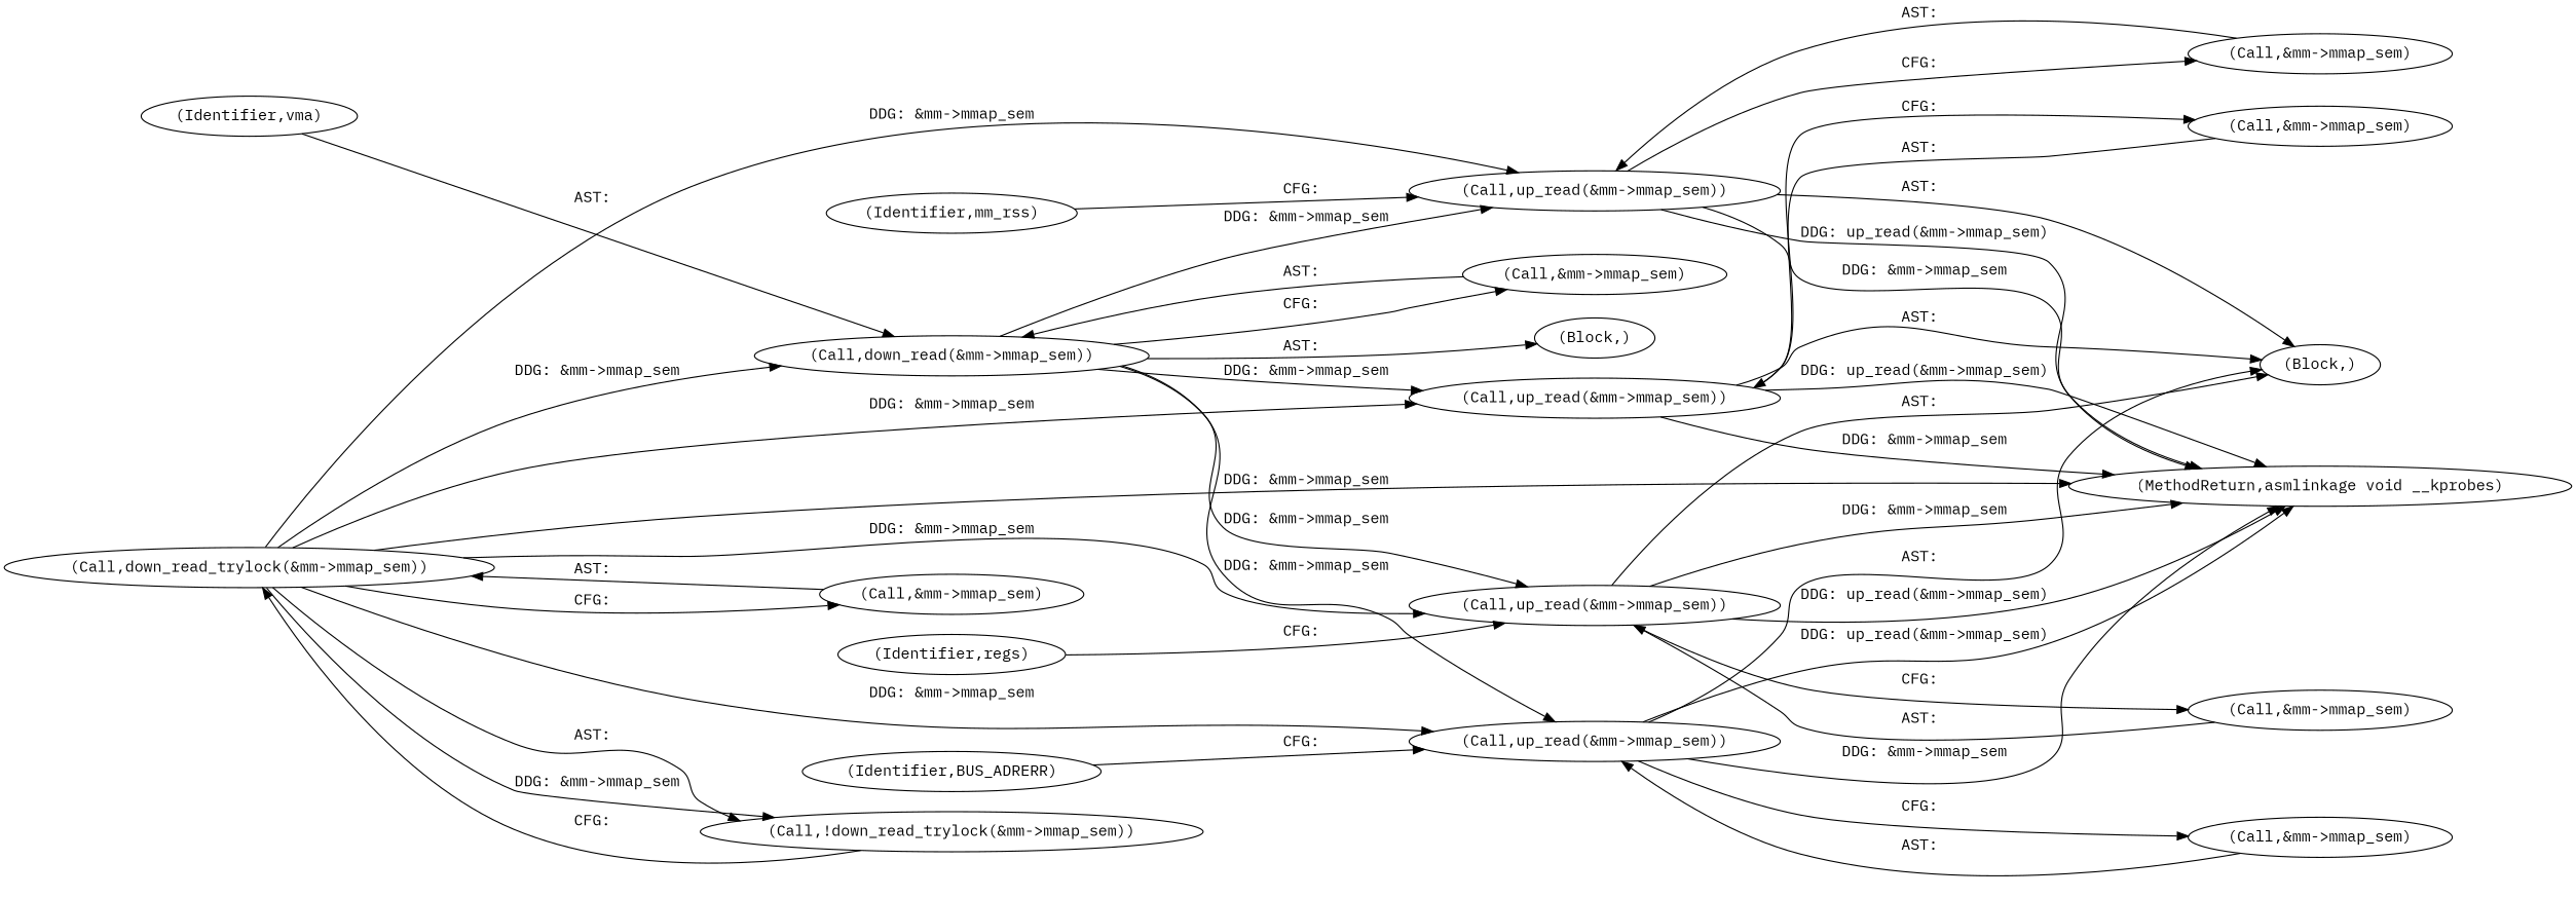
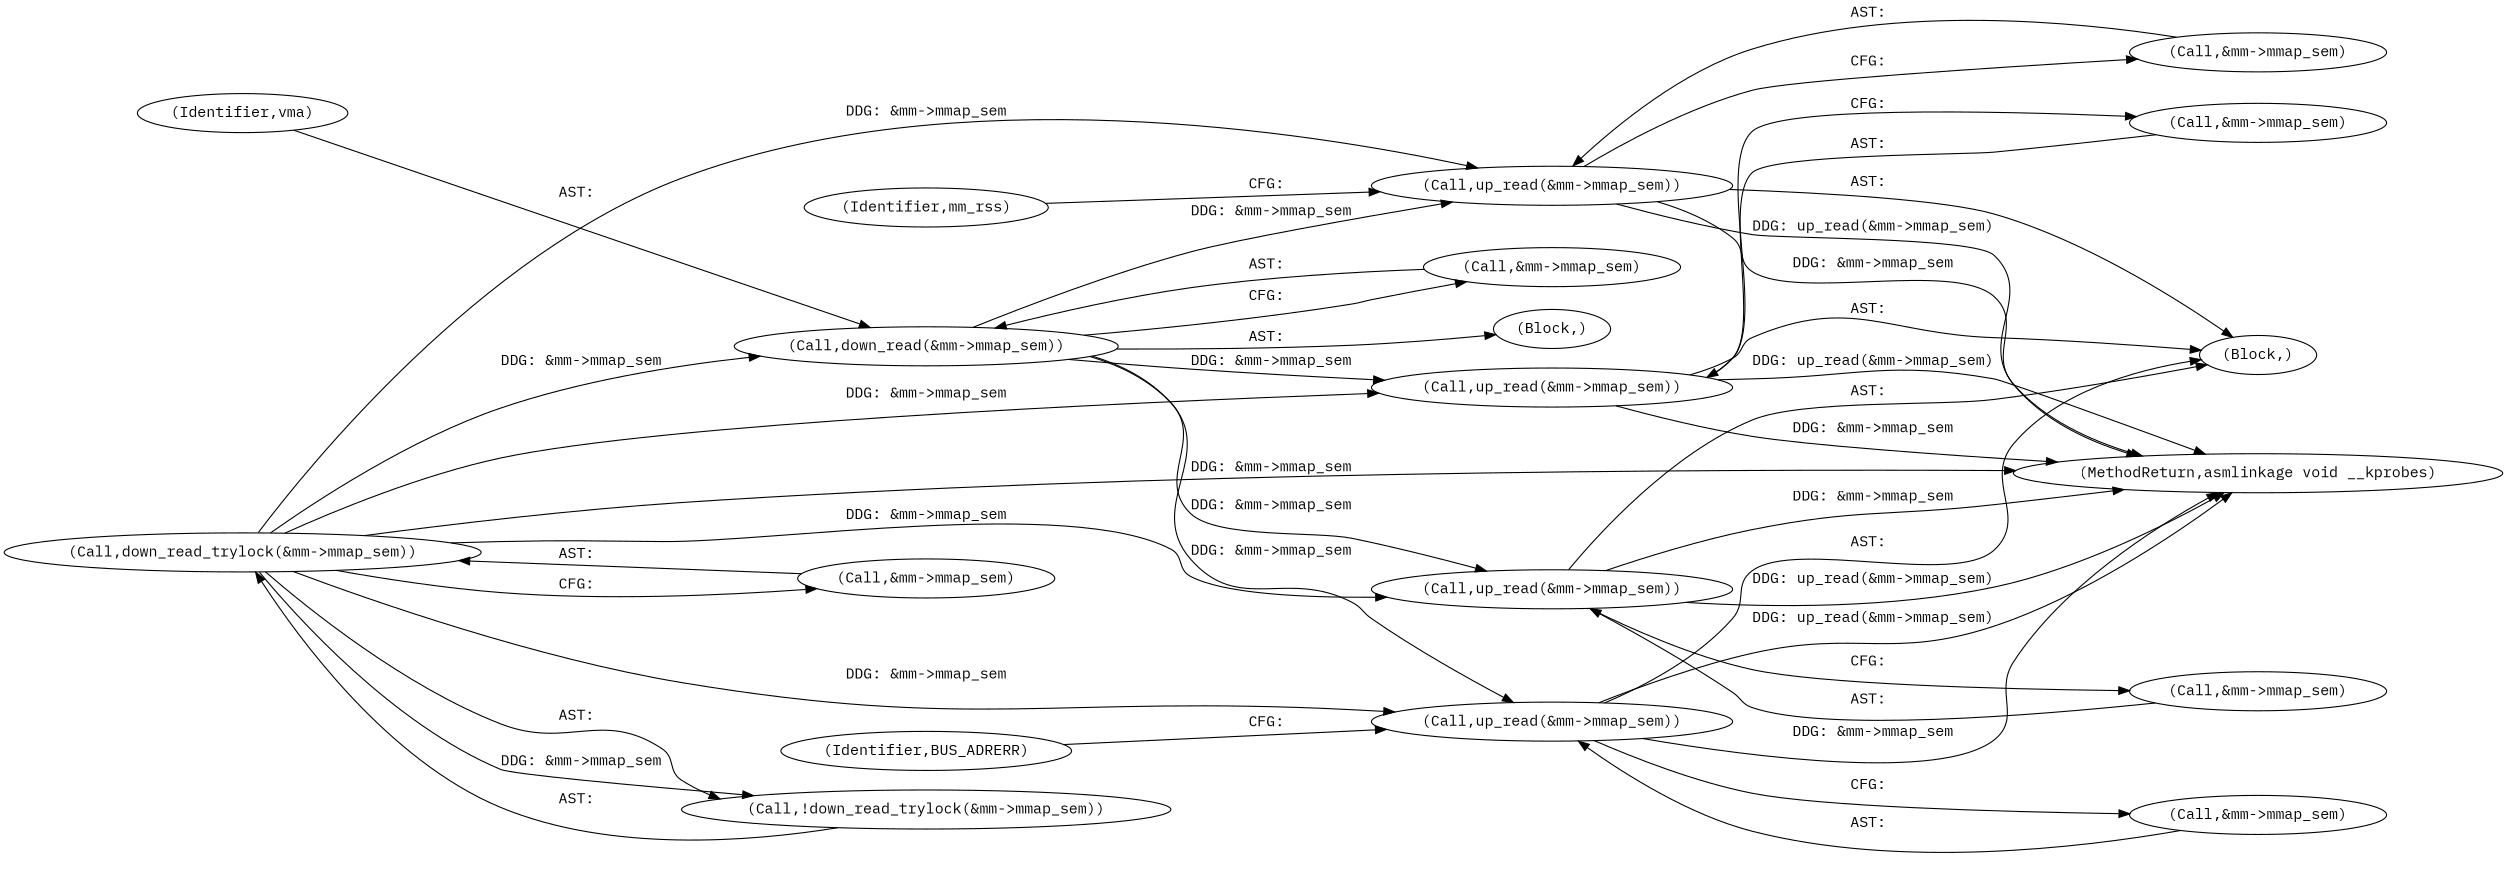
  digraph {
    fontname="IBM Plex Mono"
    rankdir=LR
    node [fontname="IBM Plex Mono"]
    edge [fontname="IBM Plex Mono"]
    n1 [label="(Call,down_read(&mm->mmap_sem))"]
    n2 [label="(Call,up_read(&mm->mmap_sem))"]
    n3 [label="(Call,up_read(&mm->mmap_sem))"]
    n4 [label="(Call,up_read(&mm->mmap_sem))"]
    n5 [label="(Call,up_read(&mm->mmap_sem))"]
    n6 [label="(Block,)"]
    n7 [label="(Call,&mm->mmap_sem)"]
    n8 [label="(MethodReturn,asmlinkage void __kprobes)"]
    n9 [label="(Block,)"]
    n10 [label="(Call,&mm->mmap_sem)"]
    n11 [label="(Call,&mm->mmap_sem)"]
    n12 [label="(Call,&mm->mmap_sem)"]
    n13 [label="(Call,&mm->mmap_sem)"]
    n14 [label="(Call,down_read_trylock(&mm->mmap_sem))"]
    n15 [label="(Call,!down_read_trylock(&mm->mmap_sem))"]
    n16 [label="(Call,&mm->mmap_sem)"]
    n17 [label="(Identifier,mm_rss)"]
-   n18 [label="(Identifier,regs)"]
    n19 [label="(Identifier,vma)"]
    n20 [label="(Identifier,BUS_ADRERR)"]
    n1 -> n2 [label="DDG: &mm->mmap_sem"]
    n1 -> n3 [label="DDG: &mm->mmap_sem"]
    n1 -> n4 [label="DDG: &mm->mmap_sem"]
    n1 -> n5 [label="DDG: &mm->mmap_sem"]
    n1 -> n6 [label="AST: "]
    n1 -> n7 [label="CFG: "]
    n2 -> n8 [label="DDG: &mm->mmap_sem"]
    n2 -> n8 [label="DDG: up_read(&mm->mmap_sem)"]
    n2 -> n9 [label="AST: "]
    n2 -> n10 [label="CFG: "]
    n3 -> n8 [label="DDG: up_read(&mm->mmap_sem)"]
    n3 -> n8 [label="DDG: &mm->mmap_sem"]
    n3 -> n9 [label="AST: "]
    n3 -> n11 [label="CFG: "]
    n4 -> n8 [label="DDG: up_read(&mm->mmap_sem)"]
    n4 -> n8 [label="DDG: &mm->mmap_sem"]
    n4 -> n9 [label="AST: "]
    n4 -> n12 [label="CFG: "]
    n5 -> n8 [label="DDG: &mm->mmap_sem"]
    n5 -> n8 [label="DDG: up_read(&mm->mmap_sem)"]
    n5 -> n9 [label="AST: "]
    n5 -> n13 [label="CFG: "]
    n7 -> n1 [label="AST: "]
    n10 -> n2 [label="AST: "]
    n11 -> n3 [label="AST: "]
    n12 -> n4 [label="AST: "]
    n13 -> n5 [label="AST: "]
    n14 -> n1 [label="DDG: &mm->mmap_sem"]
    n14 -> n2 [label="DDG: &mm->mmap_sem"]
    n14 -> n3 [label="DDG: &mm->mmap_sem"]
    n14 -> n4 [label="DDG: &mm->mmap_sem"]
    n14 -> n5 [label="DDG: &mm->mmap_sem"]
    n14 -> n8 [label="DDG: &mm->mmap_sem"]
    n14 -> n15 [label="AST: "]
    n14 -> n15 [label="DDG: &mm->mmap_sem"]
    n14 -> n16 [label="CFG: "]
-   n15 -> n14 [label="CFG: "]
+   n15 -> n14 [label="AST: "]
    n16 -> n14 [label="AST: "]
    n17 -> n2 [label="CFG: "]
-   n18 -> n4 [label="CFG: "]
    n19 -> n1 [label="AST: "]
    n20 -> n5 [label="CFG: "]
  }
